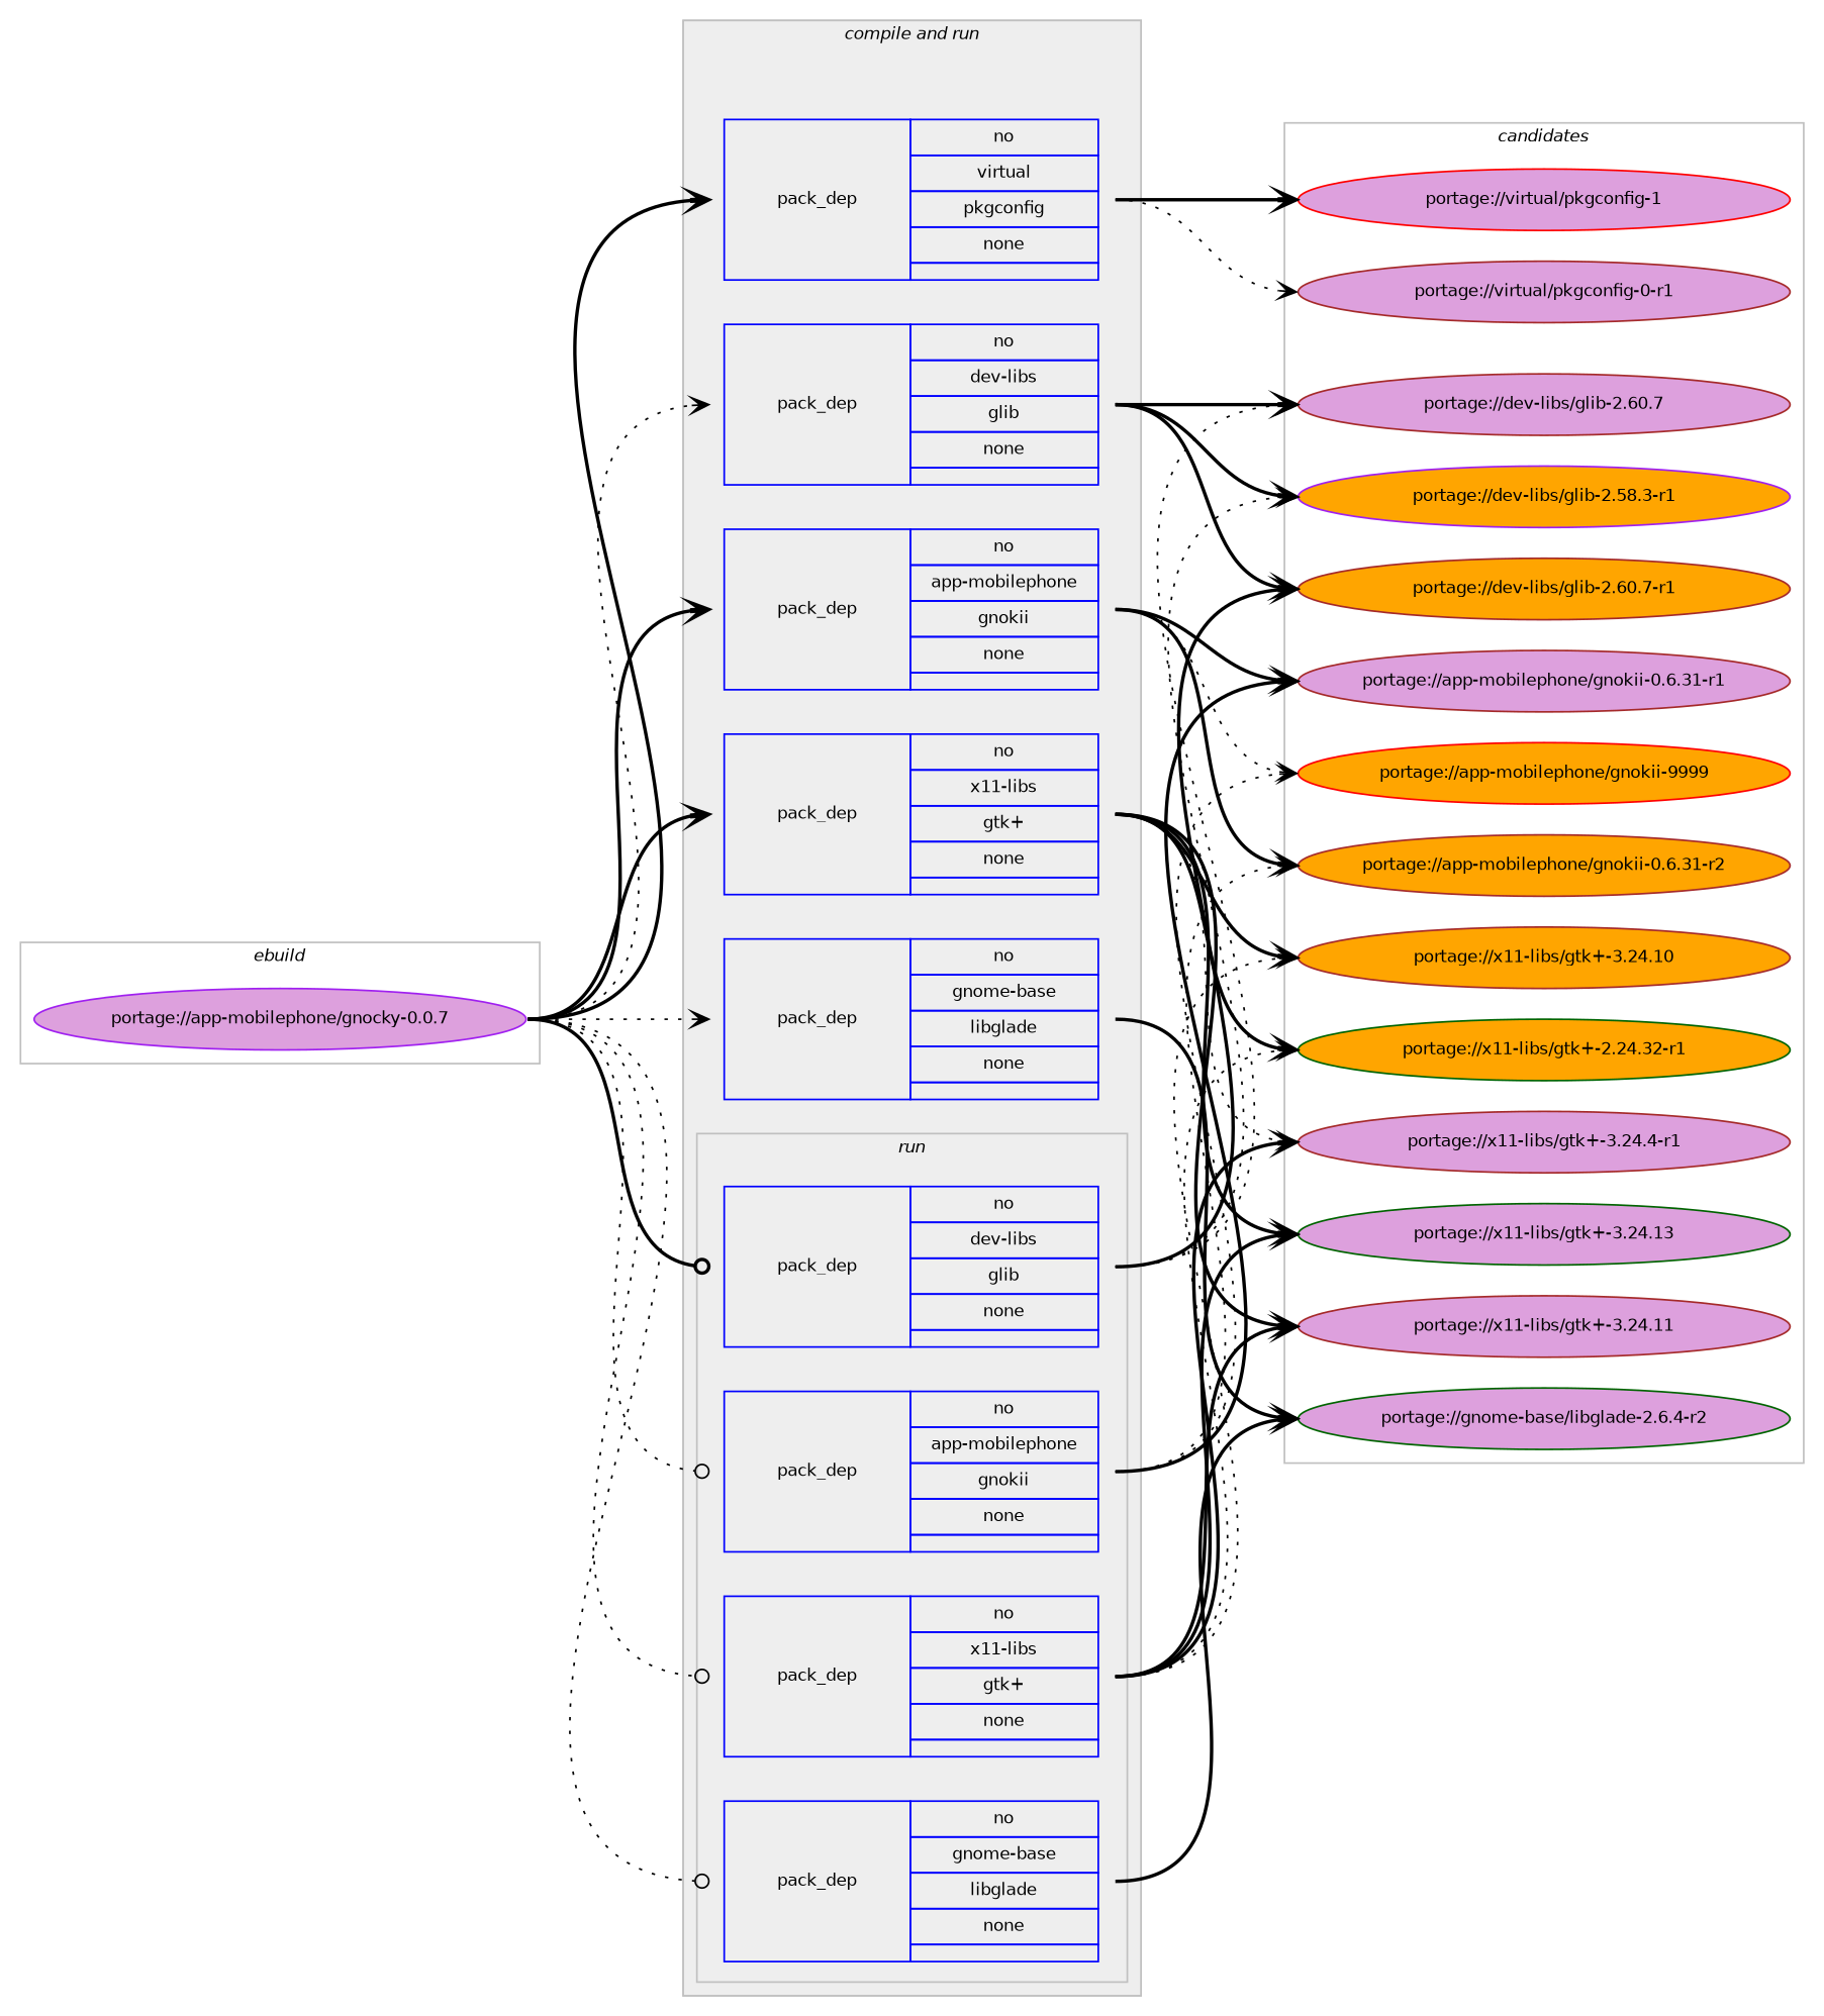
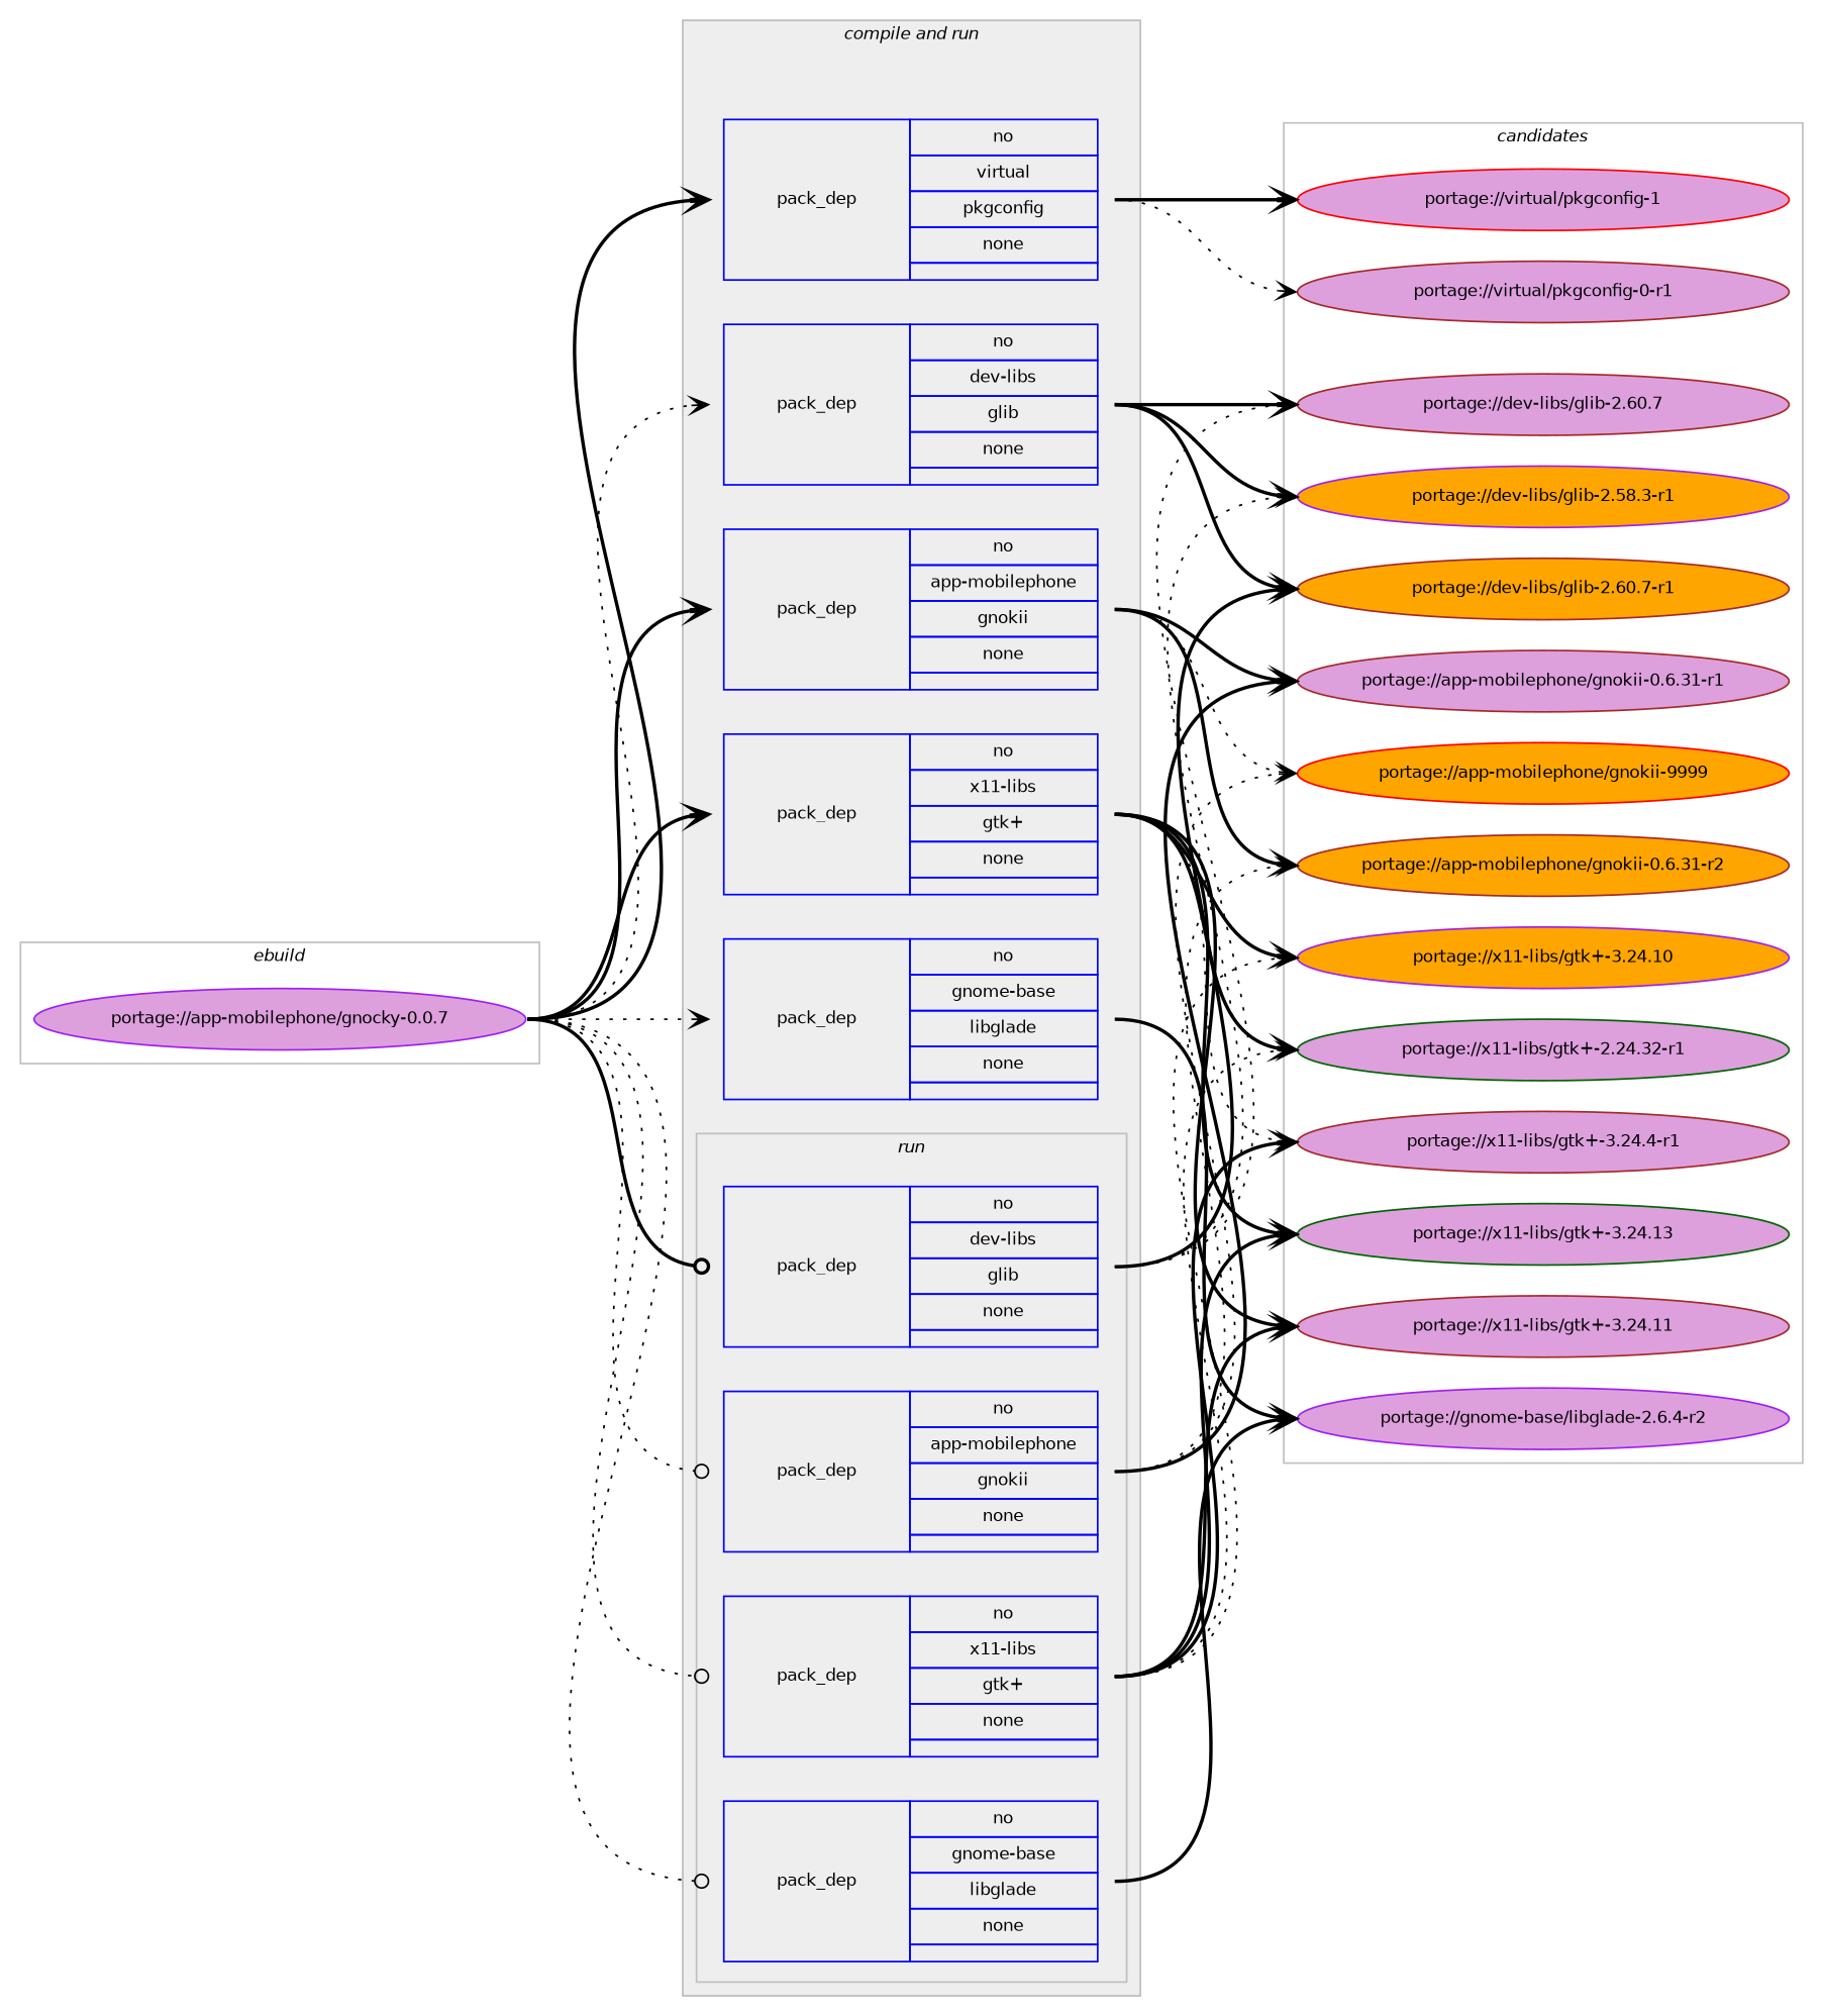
  digraph {
    compound=true
    concentrate=true
    fontname=Helvetica
    fontsize=10
    newrank=true
    rankdir=LR
    ranksep=1.5
    node [color=blue fontname=Helvetica fontsize=10 style=filled]
    edge [arrowhead=vee headport=w style=bold tailport=e weight=100]
    n1 [color=purple fillcolor=plum label="portage://app-mobilephone/gnocky-0.0.7" width=4]
    n2 [label=<<TABLE BORDER="0" CELLBORDER="1" CELLSPACING="0" CELLPADDING="4" WIDTH="220"><TR><TD ROWSPAN="6" CELLPADDING="30">pack_dep</TD></TR><TR><TD WIDTH="110">no</TD></TR><TR><TD>app-mobilephone</TD></TR><TR><TD>gnokii</TD></TR><TR><TD>none</TD></TR><TR><TD></TD></TR></TABLE>> shape=none style=""]
    n3 [label=<<TABLE BORDER="0" CELLBORDER="1" CELLSPACING="0" CELLPADDING="4" WIDTH="220"><TR><TD ROWSPAN="6" CELLPADDING="30">pack_dep</TD></TR><TR><TD WIDTH="110">no</TD></TR><TR><TD>dev-libs</TD></TR><TR><TD>glib</TD></TR><TR><TD>none</TD></TR><TR><TD></TD></TR></TABLE>> shape=none style=""]
    n4 [label=<<TABLE BORDER="0" CELLBORDER="1" CELLSPACING="0" CELLPADDING="4" WIDTH="220"><TR><TD ROWSPAN="6" CELLPADDING="30">pack_dep</TD></TR><TR><TD WIDTH="110">no</TD></TR><TR><TD>gnome-base</TD></TR><TR><TD>libglade</TD></TR><TR><TD>none</TD></TR><TR><TD></TD></TR></TABLE>> shape=none style=""]
    n5 [label=<<TABLE BORDER="0" CELLBORDER="1" CELLSPACING="0" CELLPADDING="4" WIDTH="220"><TR><TD ROWSPAN="6" CELLPADDING="30">pack_dep</TD></TR><TR><TD WIDTH="110">no</TD></TR><TR><TD>virtual</TD></TR><TR><TD>pkgconfig</TD></TR><TR><TD>none</TD></TR><TR><TD></TD></TR></TABLE>> shape=none style=""]
    n6 [label=<<TABLE BORDER="0" CELLBORDER="1" CELLSPACING="0" CELLPADDING="4" WIDTH="220"><TR><TD ROWSPAN="6" CELLPADDING="30">pack_dep</TD></TR><TR><TD WIDTH="110">no</TD></TR><TR><TD>x11-libs</TD></TR><TR><TD>gtk+</TD></TR><TR><TD>none</TD></TR><TR><TD></TD></TR></TABLE>> shape=none style=""]
    n7 [label=<<TABLE BORDER="0" CELLBORDER="1" CELLSPACING="0" CELLPADDING="4" WIDTH="220"><TR><TD ROWSPAN="6" CELLPADDING="30">pack_dep</TD></TR><TR><TD WIDTH="110">no</TD></TR><TR><TD>app-mobilephone</TD></TR><TR><TD>gnokii</TD></TR><TR><TD>none</TD></TR><TR><TD></TD></TR></TABLE>> shape=none style=""]
    n8 [label=<<TABLE BORDER="0" CELLBORDER="1" CELLSPACING="0" CELLPADDING="4" WIDTH="220"><TR><TD ROWSPAN="6" CELLPADDING="30">pack_dep</TD></TR><TR><TD WIDTH="110">no</TD></TR><TR><TD>dev-libs</TD></TR><TR><TD>glib</TD></TR><TR><TD>none</TD></TR><TR><TD></TD></TR></TABLE>> shape=none style=""]
    n9 [label=<<TABLE BORDER="0" CELLBORDER="1" CELLSPACING="0" CELLPADDING="4" WIDTH="220"><TR><TD ROWSPAN="6" CELLPADDING="30">pack_dep</TD></TR><TR><TD WIDTH="110">no</TD></TR><TR><TD>gnome-base</TD></TR><TR><TD>libglade</TD></TR><TR><TD>none</TD></TR><TR><TD></TD></TR></TABLE>> shape=none style=""]
    n10 [label=<<TABLE BORDER="0" CELLBORDER="1" CELLSPACING="0" CELLPADDING="4" WIDTH="220"><TR><TD ROWSPAN="6" CELLPADDING="30">pack_dep</TD></TR><TR><TD WIDTH="110">no</TD></TR><TR><TD>x11-libs</TD></TR><TR><TD>gtk+</TD></TR><TR><TD>none</TD></TR><TR><TD></TD></TR></TABLE>> shape=none style=""]
    n11 [color=red fillcolor=orange label="portage://app-mobilephone/gnokii-9999" width=4]
    n12 [color=brown fillcolor=orange label="portage://app-mobilephone/gnokii-0.6.31-r2" width=4]
    n13 [color=brown fillcolor=plum label="portage://app-mobilephone/gnokii-0.6.31-r1" width=4]
    n14 [color=brown fillcolor=orange label="portage://dev-libs/glib-2.60.7-r1" width=4]
    n15 [color=brown fillcolor=plum label="portage://dev-libs/glib-2.60.7" width=4]
    n16 [color=purple fillcolor=orange label="portage://dev-libs/glib-2.58.3-r1" width=4]
-   n17 [color=darkgreen fillcolor=plum label="portage://gnome-base/libglade-2.6.4-r2" width=4]
+   n17 [color=purple fillcolor=plum label="portage://gnome-base/libglade-2.6.4-r2" width=4]
    n18 [color=red fillcolor=plum label="portage://virtual/pkgconfig-1" width=4]
    n19 [color=brown fillcolor=plum label="portage://virtual/pkgconfig-0-r1" width=4]
    n20 [color=brown fillcolor=plum label="portage://x11-libs/gtk+-3.24.4-r1" width=4]
    n21 [color=darkgreen fillcolor=plum label="portage://x11-libs/gtk+-3.24.13" width=4]
    n22 [color=brown fillcolor=plum label="portage://x11-libs/gtk+-3.24.11" width=4]
-   n23 [color=brown fillcolor=orange label="portage://x11-libs/gtk+-3.24.10" width=4]
-   n24 [color=darkgreen fillcolor=orange label="portage://x11-libs/gtk+-2.24.32-r1" width=4]
+   n23 [color=purple fillcolor=orange label="portage://x11-libs/gtk+-3.24.10" width=4]
+   n24 [color=darkgreen fillcolor=plum label="portage://x11-libs/gtk+-2.24.32-r1" width=4]
    subgraph cluster_1 {
      color=gray
      label=<<i>ebuild</i>>
      n1
    }
    subgraph cluster_2 {
      color=gray
      label=<<i>dependencies</i>>
      subgraph cluster_3 {
        color=gray
        fillcolor="#eeeeee"
        label=<<i>compile</i>>
        style=filled
        subgraph sub_4 {
          color=gray
          fillcolor="#eeeeee"
          label=<<i>compile</i>>
          style=filled
          n2
        }
        subgraph sub_5 {
          color=gray
          fillcolor="#eeeeee"
          label=<<i>compile</i>>
          style=filled
          n3
        }
        subgraph sub_6 {
          color=gray
          fillcolor="#eeeeee"
          label=<<i>compile</i>>
          style=filled
          n4
        }
        subgraph sub_7 {
          color=gray
          fillcolor="#eeeeee"
          label=<<i>compile</i>>
          style=filled
          n5
        }
        subgraph sub_8 {
          color=gray
          fillcolor="#eeeeee"
          label=<<i>compile</i>>
          style=filled
          n6
        }
      }
      subgraph cluster_9 {
        color=gray
        fillcolor="#eeeeee"
        label=<<i>compile and run</i>>
        style=filled
      }
      subgraph cluster_10 {
        color=gray
        fillcolor="#eeeeee"
        label=<<i>run</i>>
        style=filled
        subgraph sub_11 {
          color=gray
          fillcolor="#eeeeee"
          label=<<i>run</i>>
          style=filled
          n7
        }
        subgraph sub_12 {
          color=gray
          fillcolor="#eeeeee"
          label=<<i>run</i>>
          style=filled
          n8
        }
        subgraph sub_13 {
          color=gray
          fillcolor="#eeeeee"
          label=<<i>run</i>>
          style=filled
          n9
        }
        subgraph sub_14 {
          color=gray
          fillcolor="#eeeeee"
          label=<<i>run</i>>
          style=filled
          n10
        }
      }
    }
    subgraph cluster_15 {
      color=gray
      label=<<i>candidates</i>>
      rank=same
      subgraph sub_16 {
        color=black
        label=<<i>candidates</i>>
        nodesep=1
        rank=same
        n11
        n12
        n13
      }
      subgraph sub_17 {
        color=black
        label=<<i>candidates</i>>
        nodesep=1
        rank=same
        n14
        n15
        n16
      }
      subgraph sub_18 {
        color=black
        label=<<i>candidates</i>>
        nodesep=1
        rank=same
        n17
      }
      subgraph sub_19 {
        color=black
        label=<<i>candidates</i>>
        nodesep=1
        rank=same
        n18
        n19
      }
      subgraph sub_20 {
        color=black
        label=<<i>candidates</i>>
        nodesep=1
        rank=same
        n20
        n21
        n22
        n23
        n24
      }
      subgraph sub_21 {
        color=black
        label=<<i>candidates</i>>
        nodesep=1
        rank=same
        n11
        n12
        n13
      }
      subgraph sub_22 {
        color=black
        label=<<i>candidates</i>>
        nodesep=1
        rank=same
        n17
      }
      subgraph sub_23 {
        color=black
        label=<<i>candidates</i>>
        nodesep=1
        rank=same
        n14
        n15
        n16
      }
      subgraph sub_24 {
        color=black
        label=<<i>candidates</i>>
        nodesep=1
        rank=same
        n20
        n21
        n22
        n23
        n24
      }
    }
    n1 -> n2 [weight=20]
    n1 -> n3 [style=dotted weight=20]
    n1 -> n4 [style=dotted weight=20]
    n1 -> n5 [weight=20]
    n1 -> n6 [weight=20]
    n1 -> n7 [arrowhead=odot style=dotted weight=20]
    n1 -> n8 [arrowhead=odot weight=20]
    n1 -> n9 [arrowhead=odot style=dotted weight=20]
    n1 -> n10 [arrowhead=odot style=dotted weight=20]
    n2 -> n11 [style=dotted]
    n2 -> n12
    n2 -> n13
    n3 -> n14
    n3 -> n15
    n3 -> n16
    n4 -> n17
    n5 -> n18
    n5 -> n19 [style=dotted]
    n6 -> n20 [style=dotted]
    n6 -> n21
    n6 -> n22
    n6 -> n23
    n6 -> n24
    n7 -> n11 [style=dotted]
    n7 -> n12 [style=dotted]
    n7 -> n13
    n8 -> n14
    n8 -> n15 [style=dotted]
    n8 -> n16 [style=dotted]
    n9 -> n17
    n10 -> n20
    n10 -> n21
    n10 -> n22
    n10 -> n23 [style=dotted]
    n10 -> n24 [style=dotted]
  }
